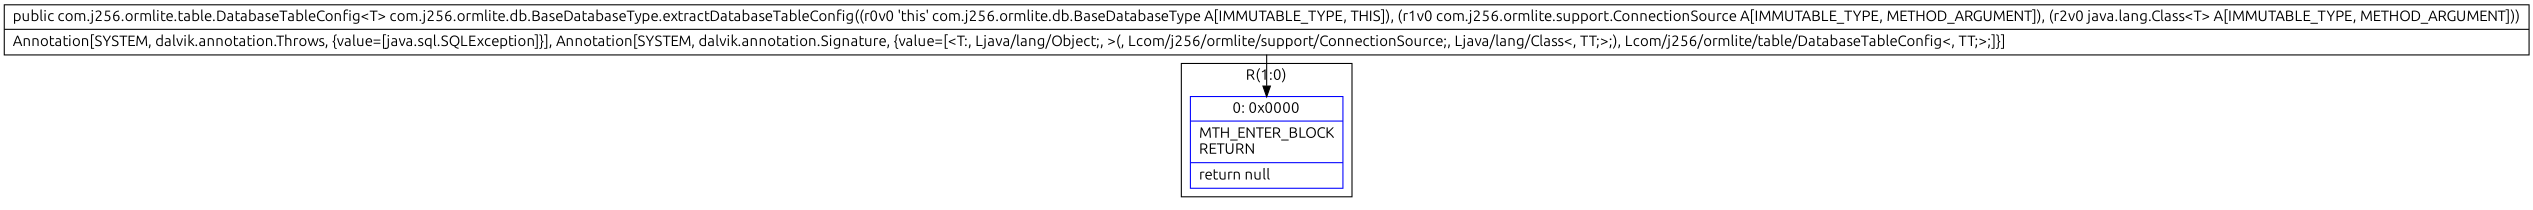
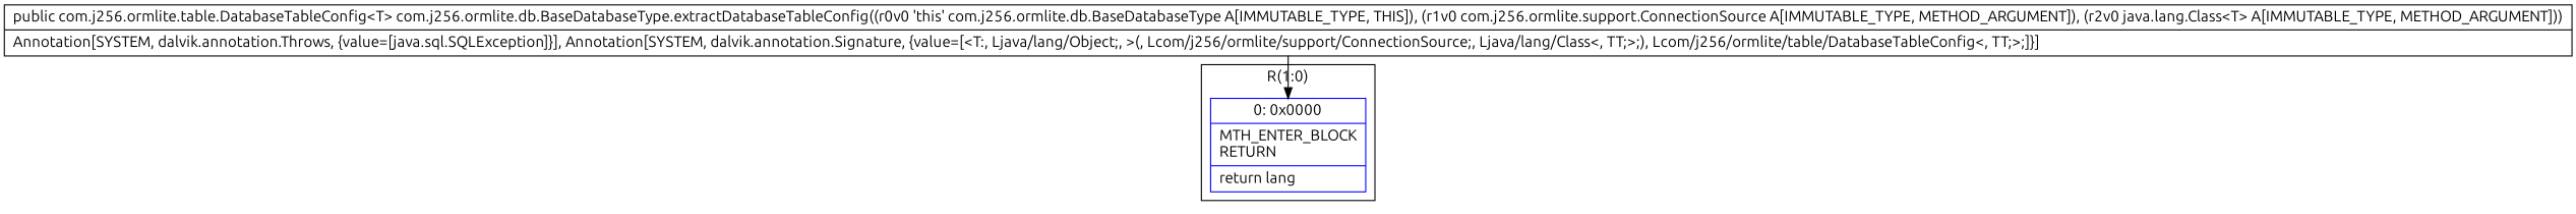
  digraph {
    fontname=Ubuntu
    node [shape=record fontname=Ubuntu]
-   n1 [color=blue label="{0\:\ 0x0000|MTH_ENTER_BLOCK\lRETURN\l|return null\l}"]
+   n1 [color=blue label="{0\:\ 0x0000|MTH_ENTER_BLOCK\lRETURN\l|return lang\l}"]
    n2 [label="{public com.j256.ormlite.table.DatabaseTableConfig\<T\> com.j256.ormlite.db.BaseDatabaseType.extractDatabaseTableConfig((r0v0 'this' com.j256.ormlite.db.BaseDatabaseType A[IMMUTABLE_TYPE, THIS]), (r1v0 com.j256.ormlite.support.ConnectionSource A[IMMUTABLE_TYPE, METHOD_ARGUMENT]), (r2v0 java.lang.Class\<T\> A[IMMUTABLE_TYPE, METHOD_ARGUMENT]))  | Annotation[SYSTEM, dalvik.annotation.Throws, \{value=[java.sql.SQLException]\}], Annotation[SYSTEM, dalvik.annotation.Signature, \{value=[\<T:, Ljava\/lang\/Object;, \>(, Lcom\/j256\/ormlite\/support\/ConnectionSource;, Ljava\/lang\/Class\<, TT;\>;), Lcom\/j256\/ormlite\/table\/DatabaseTableConfig\<, TT;\>;]\}]\l}"]
    subgraph cluster_1 {
      label="R(1:0)"
      n1
    }
    n2 -> n1 [fontname=Ubuntu]
  }
